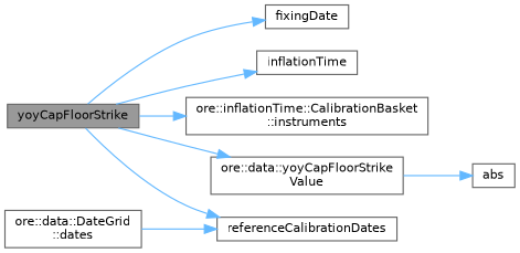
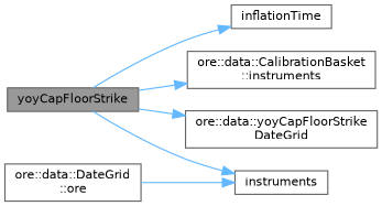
  digraph {
    rankdir=LR
    node [color=grey40 fillcolor=white fontname=Helvetica fontsize=10 shape=box style=filled]
    edge [color=steelblue1 fontname=Helvetica fontsize=10 labelfontname=Helvetica labelfontsize=10 style=solid]
    n1 [color=gray40 fillcolor=grey60 fontcolor=black height=0.2 label=yoyCapFloorStrike width=0.4]
-   n2 [height=0.2 label=fixingDate width=0.4]
    n3 [height=0.2 label=inflationTime width=0.4]
-   n4 [height=0.2 label="ore::inflationTime::CalibrationBasket\l::instruments" width=0.4]
-   n5 [height=0.2 label=referenceCalibrationDates width=0.4]
-   n6 [height=0.2 label="ore::data::yoyCapFloorStrike\lValue" width=0.4]
-   n7 [height=0.2 label=abs width=0.4]
-   n8 [height=0.2 label="ore::data::DateGrid\l::dates" width=0.4]
-   n1 -> n2
+   n4 [height=0.2 label="ore::data::CalibrationBasket\l::instruments" width=0.4]
+   n5 [height=0.2 label=instruments width=0.4]
+   n6 [height=0.2 label="ore::data::yoyCapFloorStrike\lDateGrid" width=0.4]
+   n8 [height=0.2 label="ore::data::DateGrid\l::ore" width=0.4]
    n1 -> n3
    n1 -> n4
    n1 -> n5
    n1 -> n6
-   n6 -> n7
    n8 -> n5
  }
